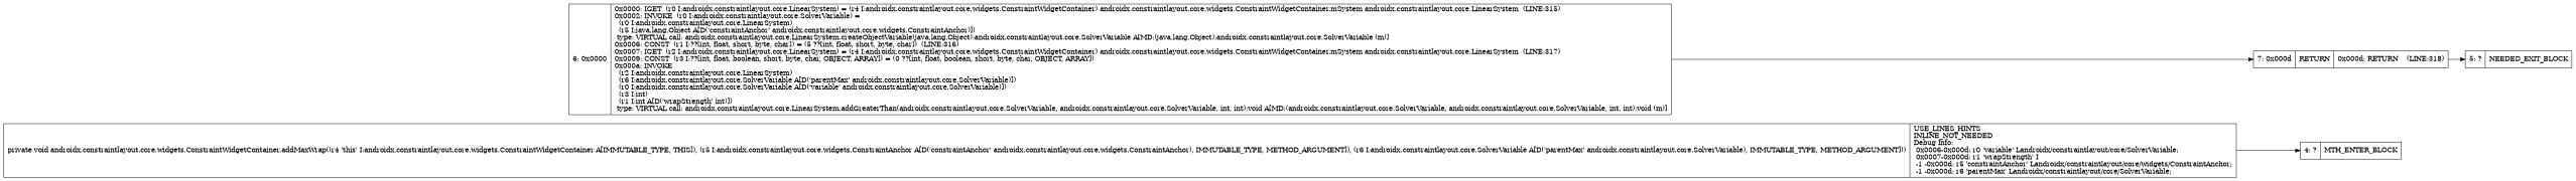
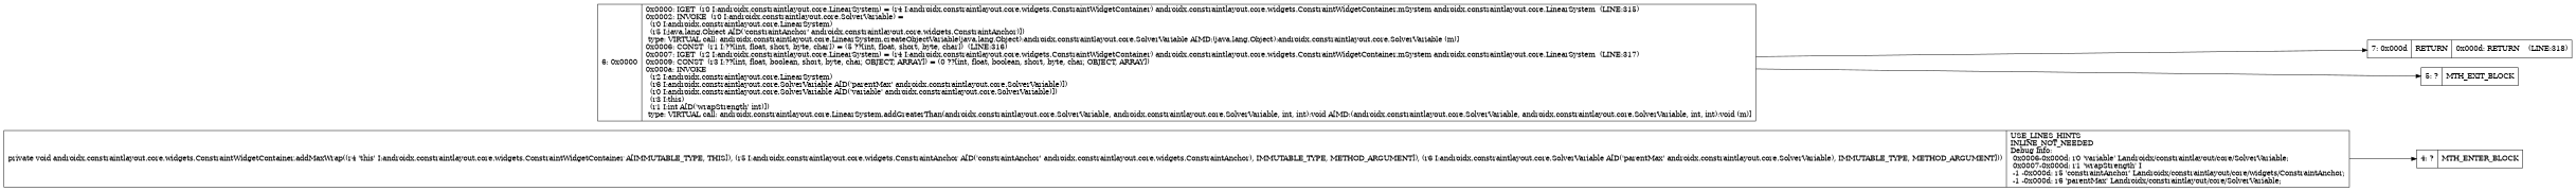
  digraph {
    rankdir=LR
    node [shape=record]
    n1 [label="{4\:\ ?|MTH_ENTER_BLOCK\l}"]
-   n2 [label="{6\:\ 0x0000|0x0000: IGET  (r0 I:androidx.constraintlayout.core.LinearSystem) = (r4 I:androidx.constraintlayout.core.widgets.ConstraintWidgetContainer) androidx.constraintlayout.core.widgets.ConstraintWidgetContainer.mSystem androidx.constraintlayout.core.LinearSystem  (LINE:315)\l0x0002: INVOKE  (r0 I:androidx.constraintlayout.core.SolverVariable) = \l  (r0 I:androidx.constraintlayout.core.LinearSystem)\l  (r5 I:java.lang.Object A[D('constraintAnchor' androidx.constraintlayout.core.widgets.ConstraintAnchor)])\l type: VIRTUAL call: androidx.constraintlayout.core.LinearSystem.createObjectVariable(java.lang.Object):androidx.constraintlayout.core.SolverVariable A[MD:(java.lang.Object):androidx.constraintlayout.core.SolverVariable (m)]\l0x0006: CONST  (r1 I:??[int, float, short, byte, char]) = (5 ??[int, float, short, byte, char])  (LINE:316)\l0x0007: IGET  (r2 I:androidx.constraintlayout.core.LinearSystem) = (r4 I:androidx.constraintlayout.core.widgets.ConstraintWidgetContainer) androidx.constraintlayout.core.widgets.ConstraintWidgetContainer.mSystem androidx.constraintlayout.core.LinearSystem  (LINE:317)\l0x0009: CONST  (r3 I:??[int, float, boolean, short, byte, char, OBJECT, ARRAY]) = (0 ??[int, float, boolean, short, byte, char, OBJECT, ARRAY]) \l0x000a: INVOKE  \l  (r2 I:androidx.constraintlayout.core.LinearSystem)\l  (r6 I:androidx.constraintlayout.core.SolverVariable A[D('parentMax' androidx.constraintlayout.core.SolverVariable)])\l  (r0 I:androidx.constraintlayout.core.SolverVariable A[D('variable' androidx.constraintlayout.core.SolverVariable)])\l  (r3 I:int)\l  (r1 I:int A[D('wrapStrength' int)])\l type: VIRTUAL call: androidx.constraintlayout.core.LinearSystem.addGreaterThan(androidx.constraintlayout.core.SolverVariable, androidx.constraintlayout.core.SolverVariable, int, int):void A[MD:(androidx.constraintlayout.core.SolverVariable, androidx.constraintlayout.core.SolverVariable, int, int):void (m)]\l}"]
+   n2 [label="{6\:\ 0x0000|0x0000: IGET  (r0 I:androidx.constraintlayout.core.LinearSystem) = (r4 I:androidx.constraintlayout.core.widgets.ConstraintWidgetContainer) androidx.constraintlayout.core.widgets.ConstraintWidgetContainer.mSystem androidx.constraintlayout.core.LinearSystem  (LINE:315)\l0x0002: INVOKE  (r0 I:androidx.constraintlayout.core.SolverVariable) = \l  (r0 I:androidx.constraintlayout.core.LinearSystem)\l  (r5 I:java.lang.Object A[D('constraintAnchor' androidx.constraintlayout.core.widgets.ConstraintAnchor)])\l type: VIRTUAL call: androidx.constraintlayout.core.LinearSystem.createObjectVariable(java.lang.Object):androidx.constraintlayout.core.SolverVariable A[MD:(java.lang.Object):androidx.constraintlayout.core.SolverVariable (m)]\l0x0006: CONST  (r1 I:??[int, float, short, byte, char]) = (5 ??[int, float, short, byte, char])  (LINE:316)\l0x0007: IGET  (r2 I:androidx.constraintlayout.core.LinearSystem) = (r4 I:androidx.constraintlayout.core.widgets.ConstraintWidgetContainer) androidx.constraintlayout.core.widgets.ConstraintWidgetContainer.mSystem androidx.constraintlayout.core.LinearSystem  (LINE:317)\l0x0009: CONST  (r3 I:??[int, float, boolean, short, byte, char, OBJECT, ARRAY]) = (0 ??[int, float, boolean, short, byte, char, OBJECT, ARRAY]) \l0x000a: INVOKE  \l  (r2 I:androidx.constraintlayout.core.LinearSystem)\l  (r6 I:androidx.constraintlayout.core.SolverVariable A[D('parentMax' androidx.constraintlayout.core.SolverVariable)])\l  (r0 I:androidx.constraintlayout.core.SolverVariable A[D('variable' androidx.constraintlayout.core.SolverVariable)])\l  (r3 I:this)\l  (r1 I:int A[D('wrapStrength' int)])\l type: VIRTUAL call: androidx.constraintlayout.core.LinearSystem.addGreaterThan(androidx.constraintlayout.core.SolverVariable, androidx.constraintlayout.core.SolverVariable, int, int):void A[MD:(androidx.constraintlayout.core.SolverVariable, androidx.constraintlayout.core.SolverVariable, int, int):void (m)]\l}"]
    n3 [label="{7\:\ 0x000d|RETURN\l|0x000d: RETURN    (LINE:318)\l}"]
-   n4 [label="{5\:\ ?|NEEDED_EXIT_BLOCK\l}"]
+   n4 [label="{5\:\ ?|MTH_EXIT_BLOCK\l}"]
    n5 [label="{private void androidx.constraintlayout.core.widgets.ConstraintWidgetContainer.addMaxWrap((r4 'this' I:androidx.constraintlayout.core.widgets.ConstraintWidgetContainer A[IMMUTABLE_TYPE, THIS]), (r5 I:androidx.constraintlayout.core.widgets.ConstraintAnchor A[D('constraintAnchor' androidx.constraintlayout.core.widgets.ConstraintAnchor), IMMUTABLE_TYPE, METHOD_ARGUMENT]), (r6 I:androidx.constraintlayout.core.SolverVariable A[D('parentMax' androidx.constraintlayout.core.SolverVariable), IMMUTABLE_TYPE, METHOD_ARGUMENT]))  | USE_LINES_HINTS\lINLINE_NOT_NEEDED\lDebug Info:\l  0x0006\-0x000d: r0 'variable' Landroidx\/constraintlayout\/core\/SolverVariable;\l  0x0007\-0x000d: r1 'wrapStrength' I\l  \-1 \-0x000d: r5 'constraintAnchor' Landroidx\/constraintlayout\/core\/widgets\/ConstraintAnchor;\l  \-1 \-0x000d: r6 'parentMax' Landroidx\/constraintlayout\/core\/SolverVariable;\l}"]
    n2 -> n3
-   n3 -> n4
+   n2 -> n4
    n5 -> n1
  }
